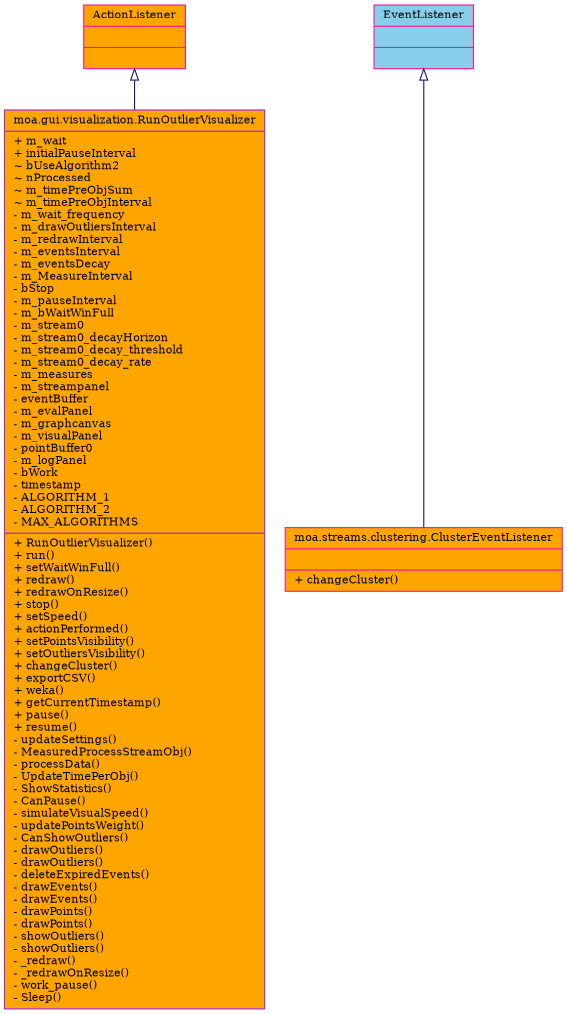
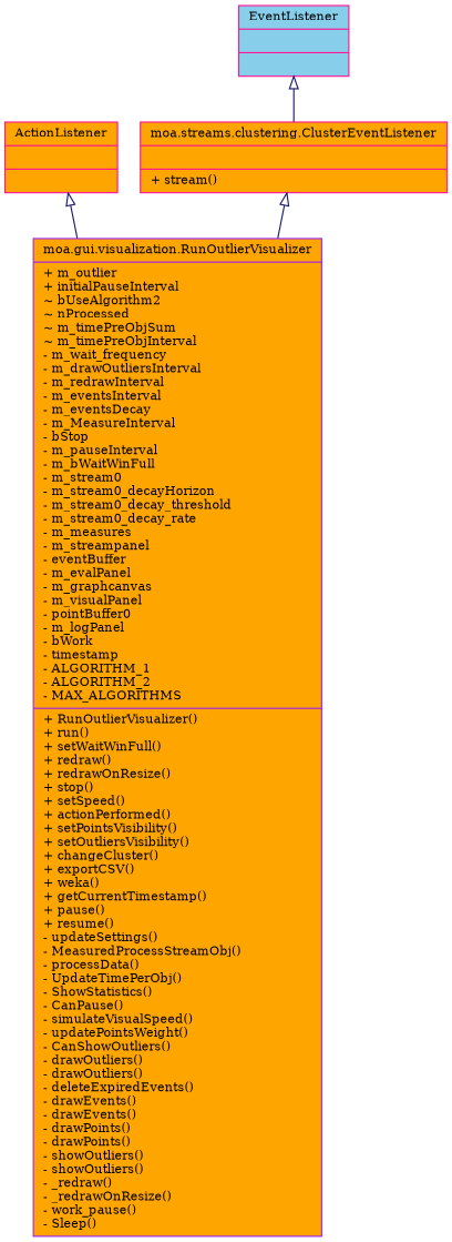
  digraph {
    fontname="DejaVu Serif"
    node [color=deeppink fillcolor=orange fontname="DejaVu Serif" fontsize=10 shape=record style=filled]
    edge [arrowtail=empty color=midnightblue dir=back fontname="DejaVu Serif" fontsize=10 labelfontname=Helvetica labelfontsize=10 style=solid]
-   n1 [color=purple fontcolor=black height=0.2 label="{moa.gui.visualization.RunOutlierVisualizer\n|+ m_wait\l+ initialPauseInterval\l~ bUseAlgorithm2\l~ nProcessed\l~ m_timePreObjSum\l~ m_timePreObjInterval\l- m_wait_frequency\l- m_drawOutliersInterval\l- m_redrawInterval\l- m_eventsInterval\l- m_eventsDecay\l- m_MeasureInterval\l- bStop\l- m_pauseInterval\l- m_bWaitWinFull\l- m_stream0\l- m_stream0_decayHorizon\l- m_stream0_decay_threshold\l- m_stream0_decay_rate\l- m_measures\l- m_streampanel\l- eventBuffer\l- m_evalPanel\l- m_graphcanvas\l- m_visualPanel\l- pointBuffer0\l- m_logPanel\l- bWork\l- timestamp\l- ALGORITHM_1\l- ALGORITHM_2\l- MAX_ALGORITHMS\l|+ RunOutlierVisualizer()\l+ run()\l+ setWaitWinFull()\l+ redraw()\l+ redrawOnResize()\l+ stop()\l+ setSpeed()\l+ actionPerformed()\l+ setPointsVisibility()\l+ setOutliersVisibility()\l+ changeCluster()\l+ exportCSV()\l+ weka()\l+ getCurrentTimestamp()\l+ pause()\l+ resume()\l- updateSettings()\l- MeasuredProcessStreamObj()\l- processData()\l- UpdateTimePerObj()\l- ShowStatistics()\l- CanPause()\l- simulateVisualSpeed()\l- updatePointsWeight()\l- CanShowOutliers()\l- drawOutliers()\l- drawOutliers()\l- deleteExpiredEvents()\l- drawEvents()\l- drawEvents()\l- drawPoints()\l- drawPoints()\l- showOutliers()\l- showOutliers()\l- _redraw()\l- _redrawOnResize()\l- work_pause()\l- Sleep()\l}" width=0.4]
+   n1 [color=purple fontcolor=black height=0.2 label="{moa.gui.visualization.RunOutlierVisualizer\n|+ m_outlier\l+ initialPauseInterval\l~ bUseAlgorithm2\l~ nProcessed\l~ m_timePreObjSum\l~ m_timePreObjInterval\l- m_wait_frequency\l- m_drawOutliersInterval\l- m_redrawInterval\l- m_eventsInterval\l- m_eventsDecay\l- m_MeasureInterval\l- bStop\l- m_pauseInterval\l- m_bWaitWinFull\l- m_stream0\l- m_stream0_decayHorizon\l- m_stream0_decay_threshold\l- m_stream0_decay_rate\l- m_measures\l- m_streampanel\l- eventBuffer\l- m_evalPanel\l- m_graphcanvas\l- m_visualPanel\l- pointBuffer0\l- m_logPanel\l- bWork\l- timestamp\l- ALGORITHM_1\l- ALGORITHM_2\l- MAX_ALGORITHMS\l|+ RunOutlierVisualizer()\l+ run()\l+ setWaitWinFull()\l+ redraw()\l+ redrawOnResize()\l+ stop()\l+ setSpeed()\l+ actionPerformed()\l+ setPointsVisibility()\l+ setOutliersVisibility()\l+ changeCluster()\l+ exportCSV()\l+ weka()\l+ getCurrentTimestamp()\l+ pause()\l+ resume()\l- updateSettings()\l- MeasuredProcessStreamObj()\l- processData()\l- UpdateTimePerObj()\l- ShowStatistics()\l- CanPause()\l- simulateVisualSpeed()\l- updatePointsWeight()\l- CanShowOutliers()\l- drawOutliers()\l- drawOutliers()\l- deleteExpiredEvents()\l- drawEvents()\l- drawEvents()\l- drawPoints()\l- drawPoints()\l- showOutliers()\l- showOutliers()\l- _redraw()\l- _redrawOnResize()\l- work_pause()\l- Sleep()\l}" width=0.4]
    n2 [height=0.2 label="{ActionListener\n||}" width=0.4]
-   n3 [height=0.2 label="{moa.streams.clustering.ClusterEventListener\n||+ changeCluster()\l}" width=0.4]
+   n3 [height=0.2 label="{moa.streams.clustering.ClusterEventListener\n||+ stream()\l}" width=0.4]
    n4 [fillcolor=skyblue height=0.2 label="{EventListener\n||}" width=0.4]
    n2 -> n1
+   n3 -> n1
    n4 -> n3
  }
